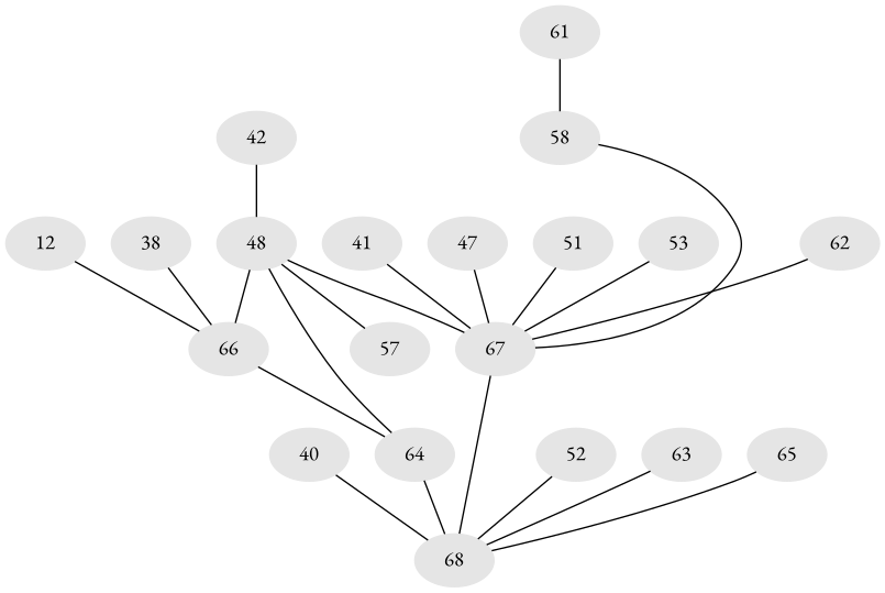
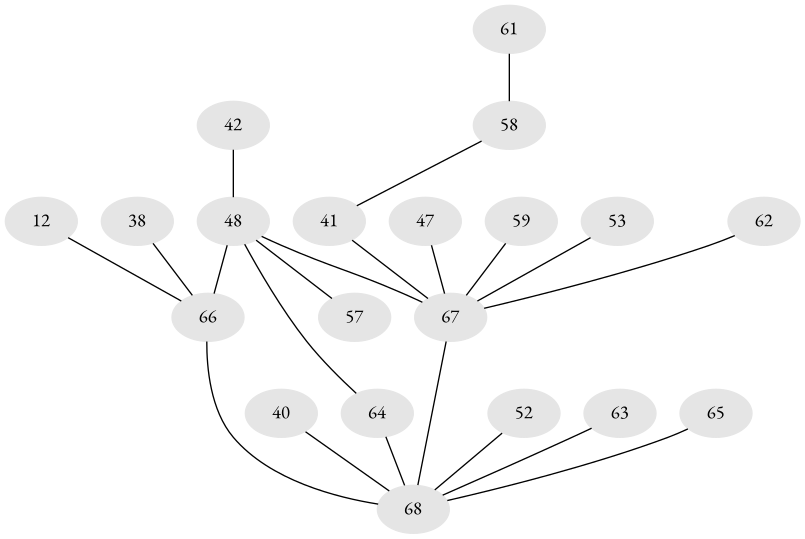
  graph {
    fontname="EB Garamond"
    node [color=gray90 fontname="EB Garamond" style=filled]
    edge [fontname="EB Garamond"]
    66 [super="+60+7+4"]
    68 [super="+26+54+24+31+32+49+59"]
    12
    38 [super="+33"]
    40
    67 [super="+36"]
    41
    48 [super="+30+46+43"]
    57
    64 [super="+34"]
    42
    47
-   51 [super="+50"]
+   51 [super="+50" label=59]
    52
    53
    58
    61
    62
    63
    65 [super="+35"]
-   66 -- 64 [weight=4]
+   66 -- 68 [weight=4]
    12 -- 66
    38 -- 66
    40 -- 68
    67 -- 68 [weight=3]
    41 -- 67
    48 -- 66 [weight=6]
    48 -- 67 [weight=4]
    48 -- 57
    48 -- 64
    64 -- 68
    42 -- 48
    47 -- 67
    51 -- 67
    52 -- 68
    53 -- 67
-   58 -- 67
+   58 -- 41
    61 -- 58
    62 -- 67
    63 -- 68
    65 -- 68
  }
